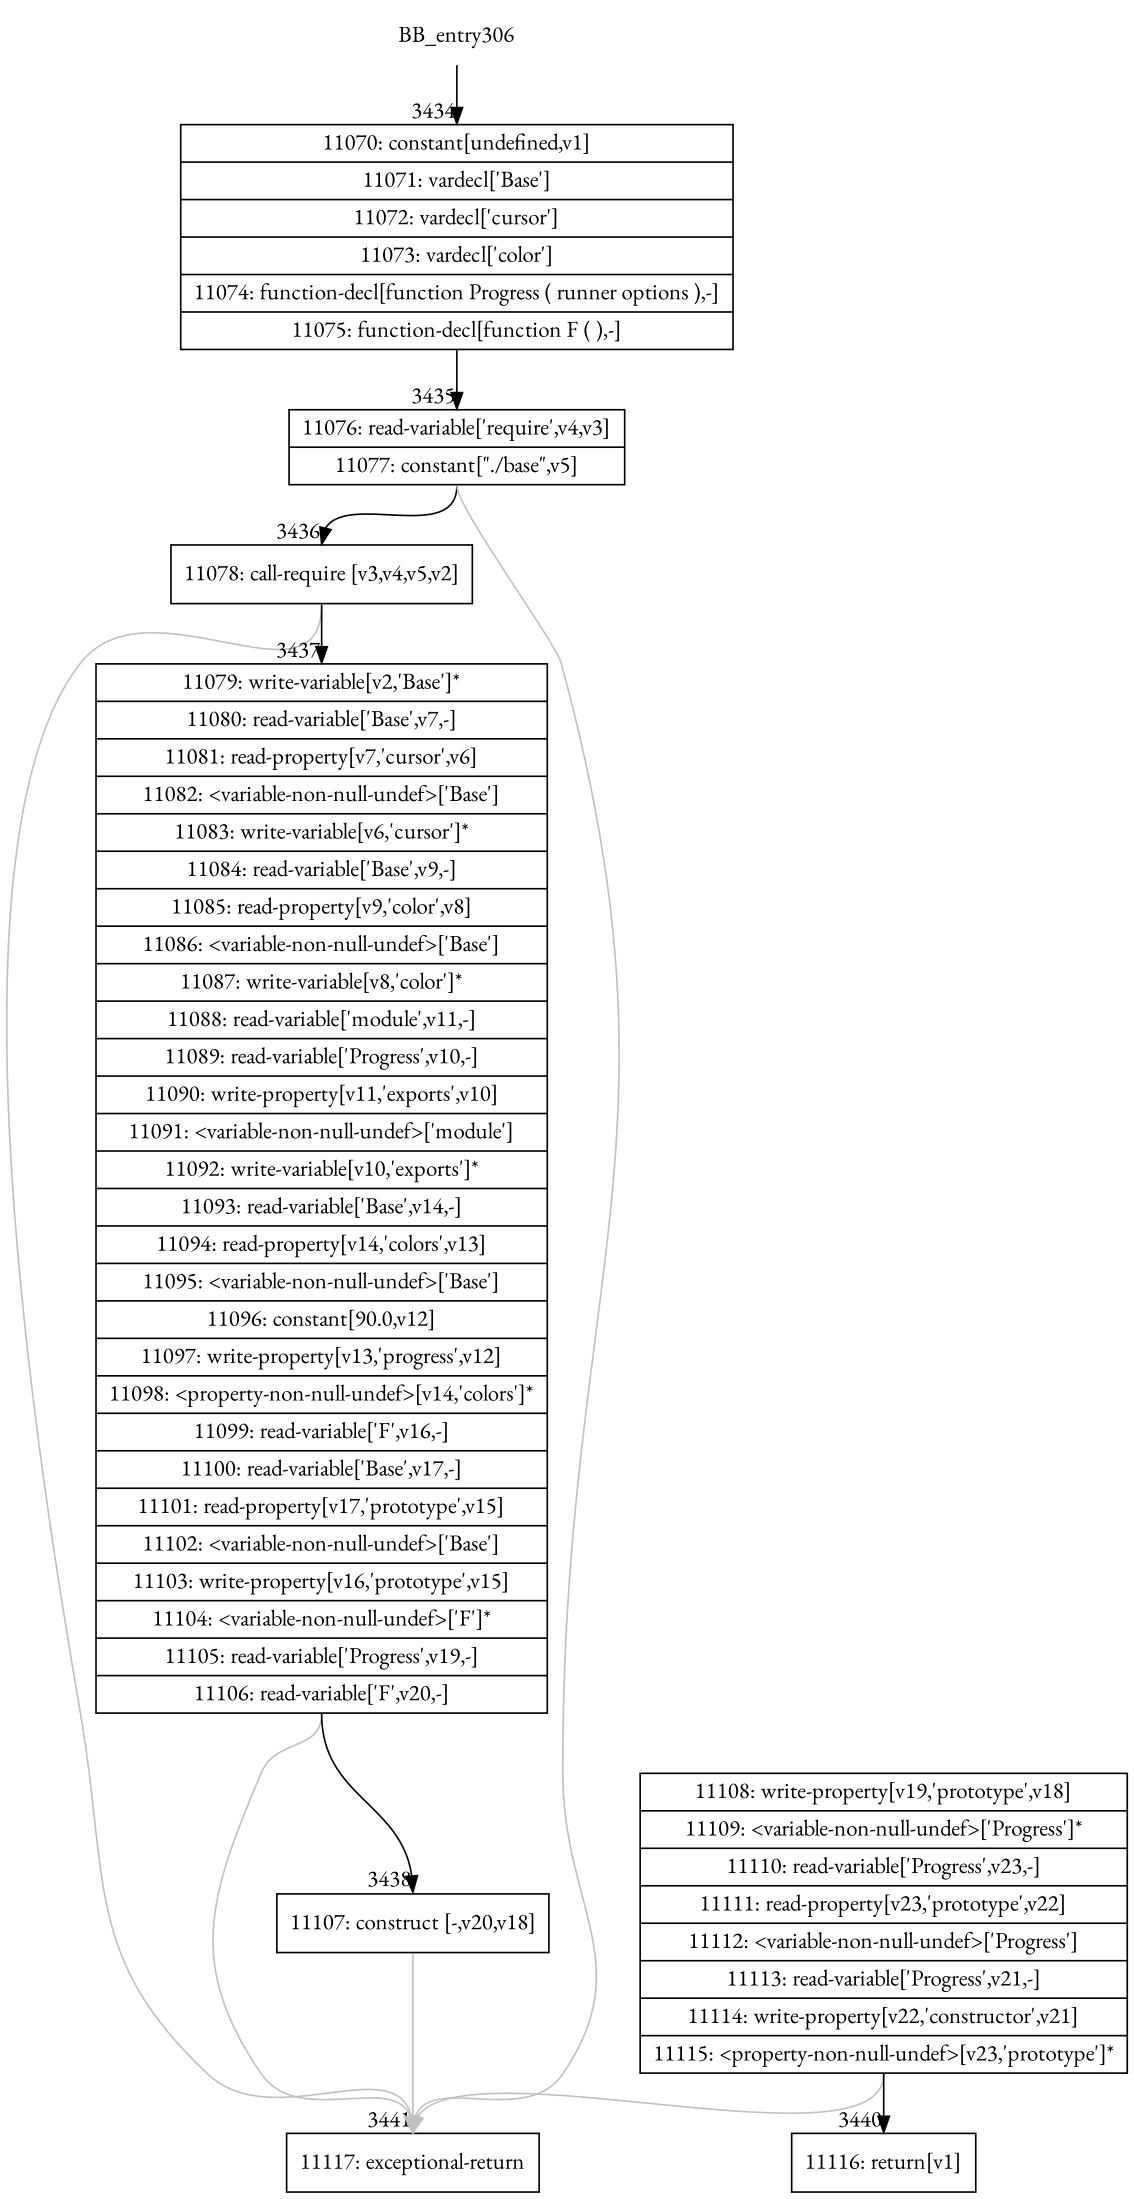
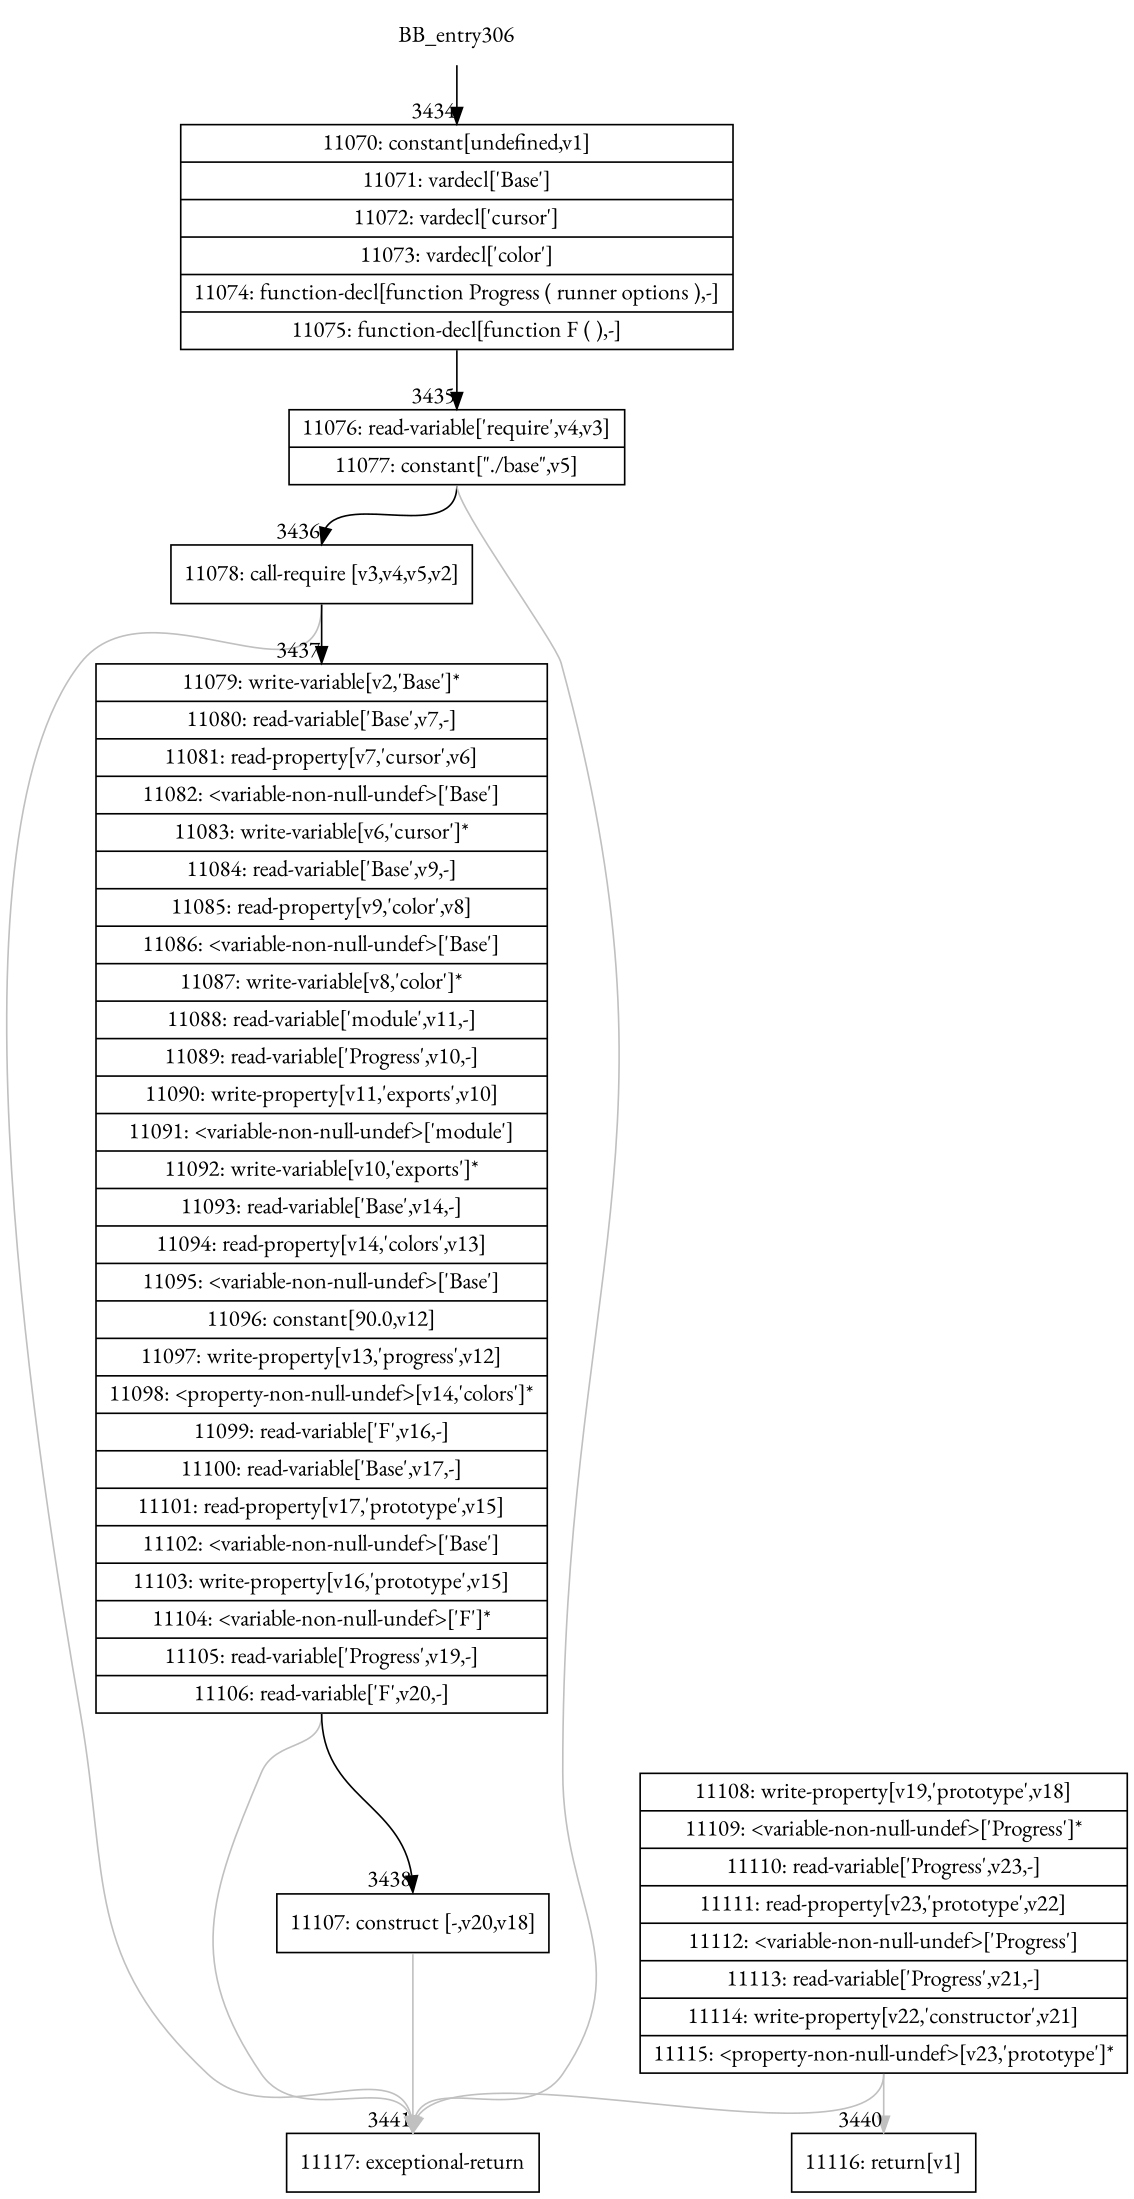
  digraph {
    fontname="EB Garamond"
    rankdir=TD
    node [fontname="EB Garamond" shape=record]
    edge [fontname="EB Garamond" headport=n tailport=s]
    n1 [label=BB_entry306 shape=none]
    n2 [label="{11070: constant[undefined,v1]|11071: vardecl['Base']|11072: vardecl['cursor']|11073: vardecl['color']|11074: function-decl[function Progress ( runner options ),-]|11075: function-decl[function F ( ),-]}"]
    n3 [label="{11076: read-variable['require',v4,v3]|11077: constant[\"./base\",v5]}"]
    n4 [label="{11078: call-require [v3,v4,v5,v2]}"]
    n5 [label="{11117: exceptional-return}"]
    n6 [label="{11079: write-variable[v2,'Base']*|11080: read-variable['Base',v7,-]|11081: read-property[v7,'cursor',v6]|11082: \<variable-non-null-undef\>['Base']|11083: write-variable[v6,'cursor']*|11084: read-variable['Base',v9,-]|11085: read-property[v9,'color',v8]|11086: \<variable-non-null-undef\>['Base']|11087: write-variable[v8,'color']*|11088: read-variable['module',v11,-]|11089: read-variable['Progress',v10,-]|11090: write-property[v11,'exports',v10]|11091: \<variable-non-null-undef\>['module']|11092: write-variable[v10,'exports']*|11093: read-variable['Base',v14,-]|11094: read-property[v14,'colors',v13]|11095: \<variable-non-null-undef\>['Base']|11096: constant[90.0,v12]|11097: write-property[v13,'progress',v12]|11098: \<property-non-null-undef\>[v14,'colors']*|11099: read-variable['F',v16,-]|11100: read-variable['Base',v17,-]|11101: read-property[v17,'prototype',v15]|11102: \<variable-non-null-undef\>['Base']|11103: write-property[v16,'prototype',v15]|11104: \<variable-non-null-undef\>['F']*|11105: read-variable['Progress',v19,-]|11106: read-variable['F',v20,-]}"]
    n7 [label="{11107: construct [-,v20,v18]}"]
    n8 [label="{11108: write-property[v19,'prototype',v18]|11109: \<variable-non-null-undef\>['Progress']*|11110: read-variable['Progress',v23,-]|11111: read-property[v23,'prototype',v22]|11112: \<variable-non-null-undef\>['Progress']|11113: read-variable['Progress',v21,-]|11114: write-property[v22,'constructor',v21]|11115: \<property-non-null-undef\>[v23,'prototype']*}"]
    n9 [label="{11116: return[v1]}"]
    n1 -> n2 [headlabel="    3434"]
    n2 -> n3 [headlabel="      3435"]
    n3 -> n4 [headlabel="      3436"]
    n3 -> n5 [color=gray headlabel="      3441"]
    n4 -> n5 [color=gray]
    n4 -> n6 [headlabel="      3437"]
    n6 -> n5 [color=gray]
    n6 -> n7 [headlabel="      3438"]
    n7 -> n5 [color=gray]
    n8 -> n5 [color=gray]
-   n8 -> n9 [headlabel="      3440"]
+   n8 -> n9 [headlabel="      3440" color=gray]
  }
